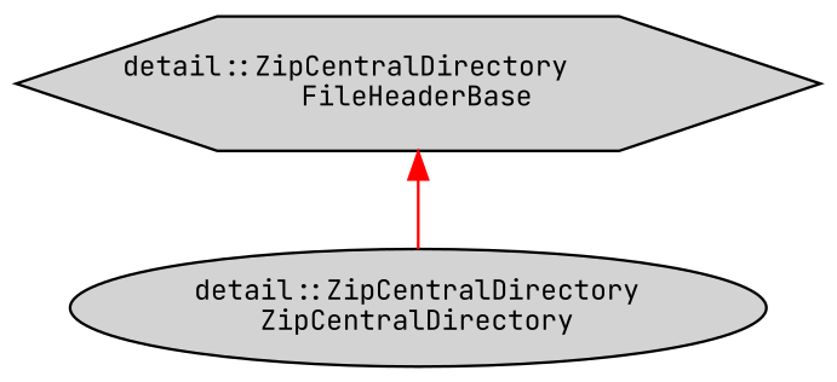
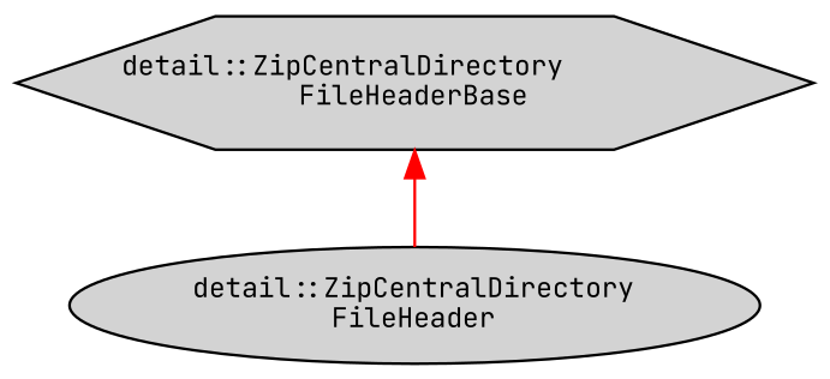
  digraph {
    rankdir=TB
    fontname="JetBrains Mono"
    node [color=black fillcolor=lightgrey fontname="JetBrains Mono" fontsize=10 style=filled]
    n1 [height=0.2 label="detail::ZipCentralDirectory\lFileHeaderBase" shape=hexagon width=0.4]
-   n2 [height=0.2 label="detail::ZipCentralDirectory\lZipCentralDirectory" shape=ellipse width=0.4]
+   n2 [height=0.2 label="detail::ZipCentralDirectory\lFileHeader" shape=ellipse width=0.4]
    n1 -> n2 [color=red dir=back fontname="JetBrains Mono" fontsize=10 labelfontname=Helvetica labelfontsize=10 style=solid]
  }
